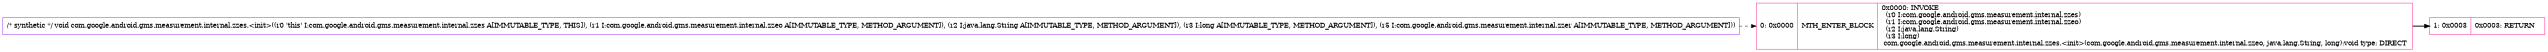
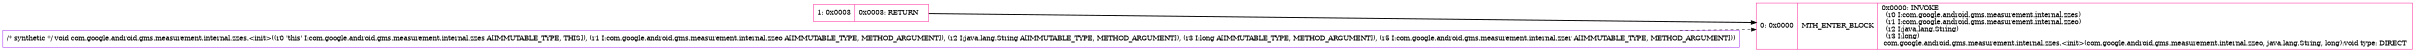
  digraph {
    rankdir=LR
    node [shape=record color=deeppink]
    n1 [label="{0\:\ 0x0000|MTH_ENTER_BLOCK\l|0x0000: INVOKE  \l  (r0 I:com.google.android.gms.measurement.internal.zzes)\l  (r1 I:com.google.android.gms.measurement.internal.zzeo)\l  (r2 I:java.lang.String)\l  (r3 I:long)\l com.google.android.gms.measurement.internal.zzes.\<init\>(com.google.android.gms.measurement.internal.zzeo, java.lang.String, long):void type: DIRECT \l}"]
    n2 [label="{1\:\ 0x0003|0x0003: RETURN   \l}"]
    n3 [label="{\/* synthetic *\/ void com.google.android.gms.measurement.internal.zzes.\<init\>((r0 'this' I:com.google.android.gms.measurement.internal.zzes A[IMMUTABLE_TYPE, THIS]), (r1 I:com.google.android.gms.measurement.internal.zzeo A[IMMUTABLE_TYPE, METHOD_ARGUMENT]), (r2 I:java.lang.String A[IMMUTABLE_TYPE, METHOD_ARGUMENT]), (r3 I:long A[IMMUTABLE_TYPE, METHOD_ARGUMENT]), (r5 I:com.google.android.gms.measurement.internal.zzer A[IMMUTABLE_TYPE, METHOD_ARGUMENT])) }" color=purple]
-   n1 -> n2 [style=bold]
+   n2 -> n1 [style=bold]
    n3 -> n1 [style=dashed]
  }
